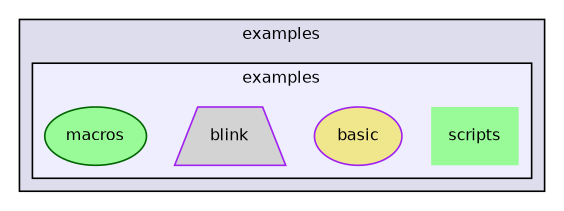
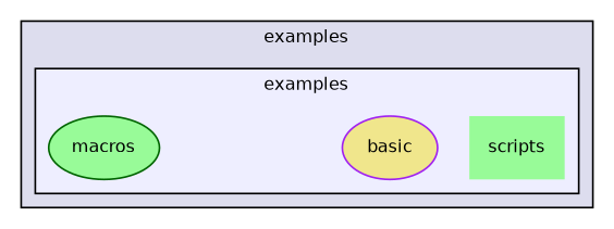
  digraph {
    compound=true
    node [fontname=Helvetica fontsize=10 shape=ellipse style=filled fillcolor=palegreen color=darkgreen]
    n1 [label=scripts shape=plaintext]
    n2 [color=purple fillcolor=khaki label=basic]
-   n3 [color=purple fillcolor=lightgrey label=blink shape=trapezium]
    n4 [label=macros]
    subgraph cluster_1 {
      bgcolor="#ddddee"
      fontname=Helvetica
      fontsize=10
      label=examples
      pencolor=black
      subgraph cluster_2 {
        bgcolor="#eeeeff"
        fontname=Helvetica
        fontsize=10
        pencolor=black
        n1
        n2
-       n3
        n4
      }
    }
  }
